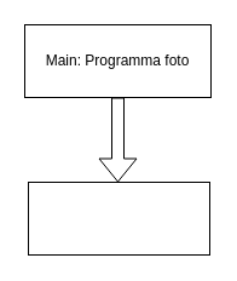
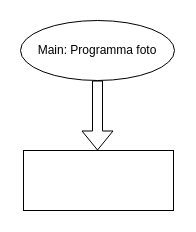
  <mxCell id="0" />
  <mxCell id="1" parent="0" />
- <mxCell id="2" value="Main: Programma foto" style="rounded=0;whiteSpace=wrap;html=1;" vertex="1" parent="1"><mxGeometry x="20" y="20" width="154" height="60" as="geometry" /></mxCell>
+ <mxCell id="2" value="Main: Programma foto" style="ellipse;whiteSpace=wrap;html=1;" vertex="1" parent="1"><mxGeometry x="20" y="20" width="154" height="60" as="geometry" /></mxCell>
  <mxCell id="3" value="" style="shape=flexArrow;endArrow=classic;html=1;rounded=0;exitX=0.5;exitY=1;exitDx=0;exitDy=0;" edge="1" parent="1" source="2"><mxGeometry width="50" height="50" relative="1" as="geometry"><mxPoint x="90" y="280" as="sourcePoint" /><mxPoint x="97" y="150" as="targetPoint" /></mxGeometry></mxCell>
  <mxCell id="4" value="" style="rounded=0;whiteSpace=wrap;html=1;" vertex="1" parent="1"><mxGeometry x="23" y="150" width="150" height="60" as="geometry" /></mxCell>
